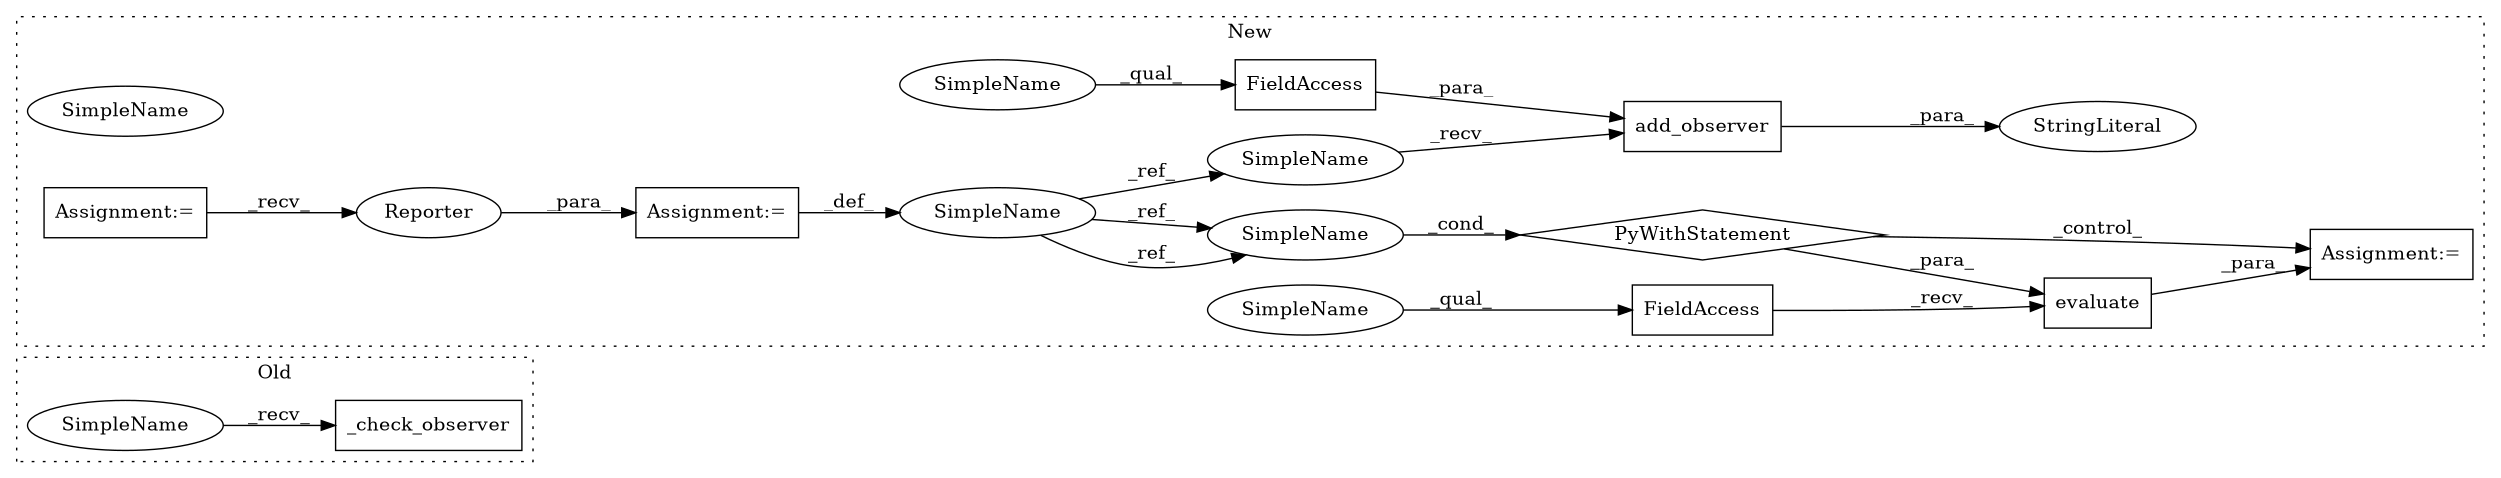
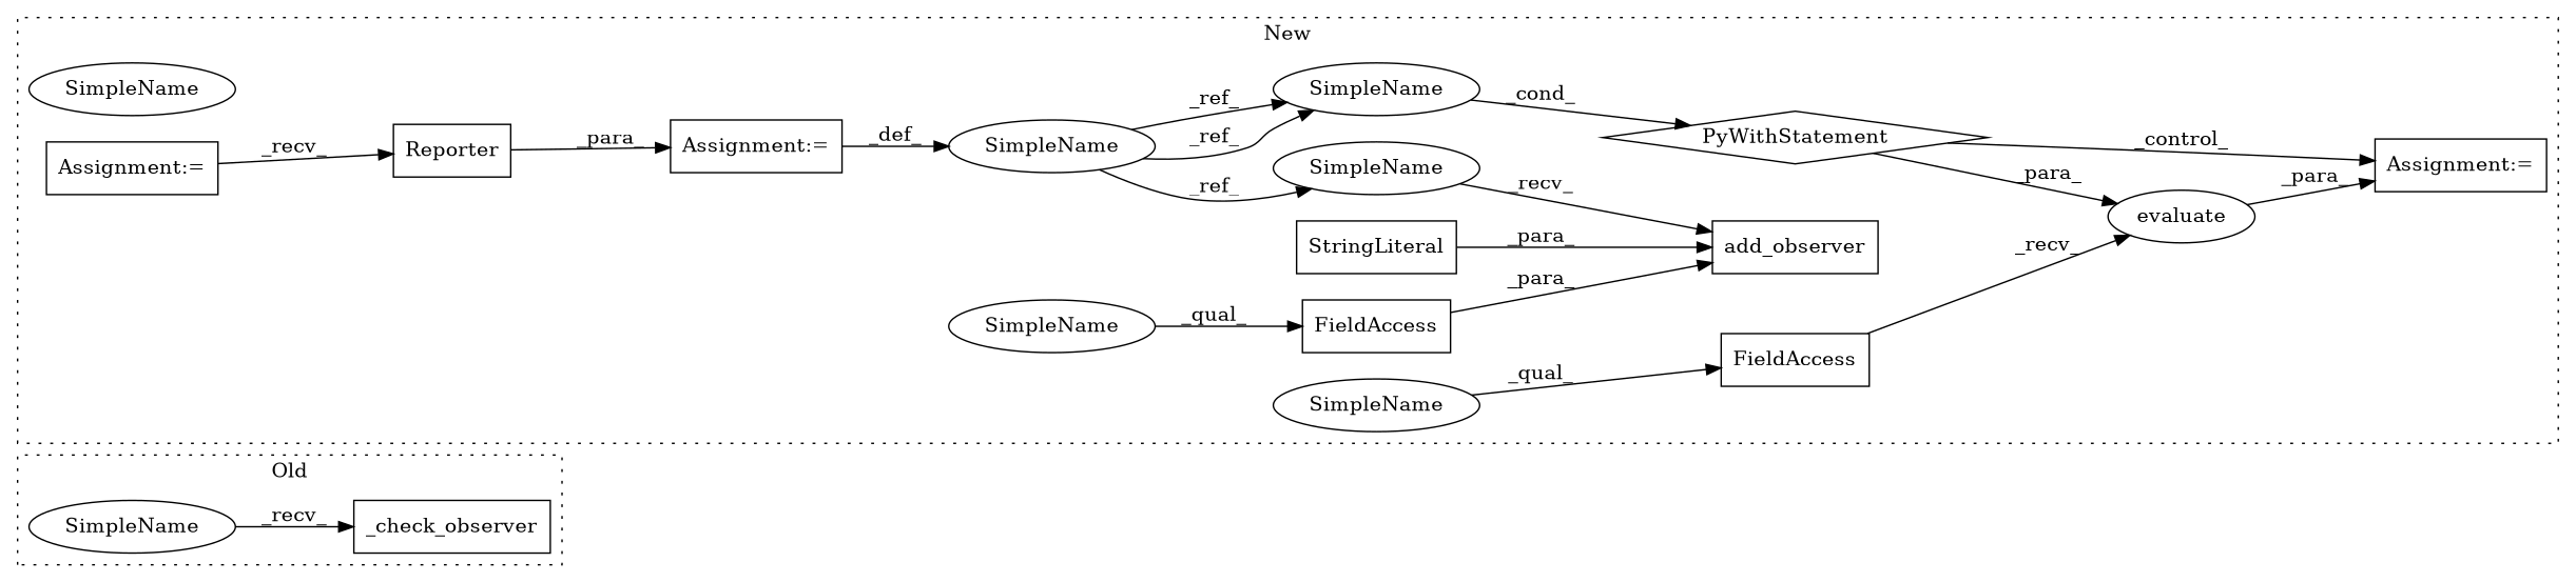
  digraph {
    rankdir=LR
    node [a=42 l=8 s=2092 shape=box]
    n1 [a=32 l=17 label=_check_observer s=3729]
    n2 [l=4 label=SimpleName s=3724 shape=ellipse]
-   n3 [a=32 l=10 label=evaluate s=2131]
+   n3 [a=32 l=10 label=evaluate s=2131 shape=ellipse]
    n4 [label=SimpleName shape=ellipse]
    n5 [a=104 l="10,2" label=PyWithStatement s="2082,2100" shape=diamond]
    n6 [a=22 l=14 label=FieldAccess s=2116]
    n7 [a=22 l=9 label=FieldAccess s=2066]
    n8 [a=32 l="13,1" label=add_observer s="2046,2075"]
-   n9 [a=32 l=10 label=Reporter s=2021 shape=ellipse]
+   n9 [a=32 l=10 label=Reporter s=2021]
    n10 [label=SimpleName s=2004 shape=ellipse]
    n11 [a=7 l=1 label="Assignment:=" s=2012]
    n12 [a=7 l=7 label="Assignment:=" s=1973]
-   n13 [a=45 l=6 label=StringLiteral s=2059 shape=ellipse]
+   n13 [a=45 l=6 label=StringLiteral s=2059]
    n14 [a=7 l=1 label="Assignment:=" s=2115]
    n15 [label=SimpleName shape=ellipse]
    n16 [label=SimpleName s=2037 shape=ellipse]
    n17 [l=4 label=SimpleName s=2066 shape=ellipse]
    n18 [l=4 label=SimpleName s=2116 shape=ellipse]
    subgraph cluster_1 {
      label=Old
      style=dotted
      n1
      n2
    }
    subgraph cluster_2 {
      label=New
      style=dotted
      n3
      n4
      n5
      n6
      n7
      n8
      n9
      n10
      n11
      n12
      n13
      n14
      n15
      n16
      n17
      n18
    }
    n2 -> n1 [label=_recv_]
    n3 -> n14 [label=_para_]
    n5 -> n3 [label=_para_]
    n5 -> n14 [label=_control_]
    n6 -> n3 [label=_recv_]
    n7 -> n8 [label=_para_]
    n9 -> n11 [label=_para_]
    n10 -> n15 [label=_ref_]
    n10 -> n15 [label=_ref_]
    n10 -> n16 [label=_ref_]
    n11 -> n10 [label=_def_]
    n12 -> n9 [label=_recv_]
-   n8 -> n13 [label=_para_]
+   n13 -> n8 [label=_para_]
    n15 -> n5 [label=_cond_]
    n16 -> n8 [label=_recv_]
    n17 -> n7 [label=_qual_]
    n18 -> n6 [label=_qual_]
  }
